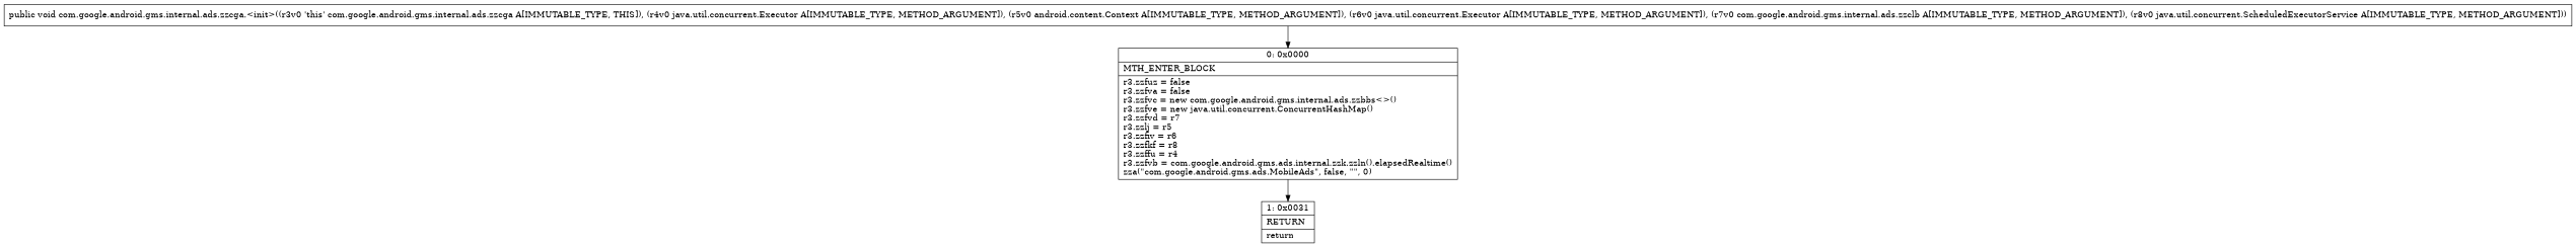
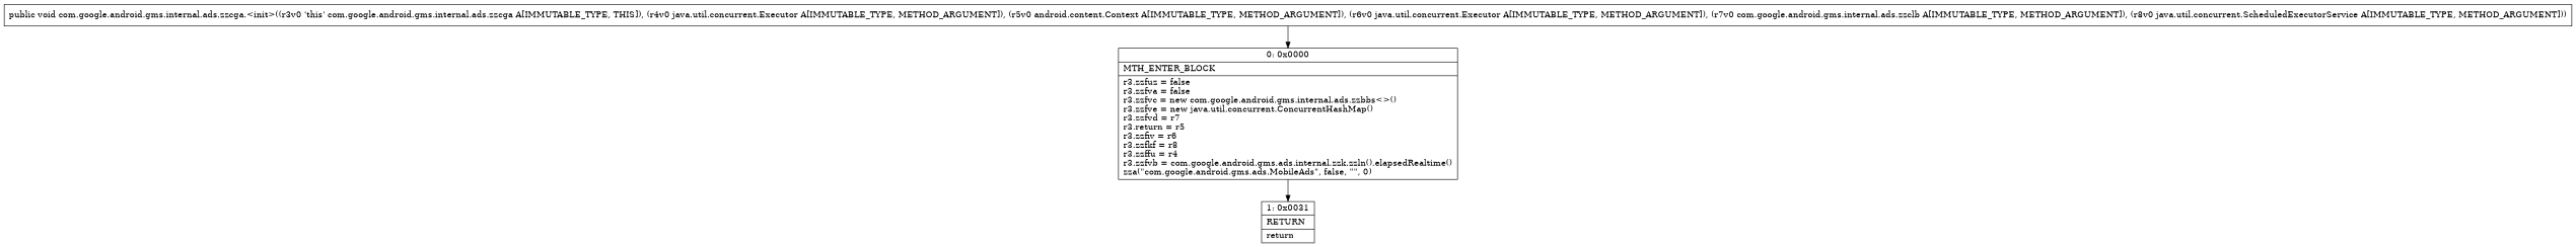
  digraph {
    node [shape=record]
-   n1 [label="{0\:\ 0x0000|MTH_ENTER_BLOCK\l|r3.zzfuz = false\lr3.zzfva = false\lr3.zzfvc = new com.google.android.gms.internal.ads.zzbbs\<\>()\lr3.zzfve = new java.util.concurrent.ConcurrentHashMap()\lr3.zzfvd = r7\lr3.zzlj = r5\lr3.zzfiv = r6\lr3.zzfkf = r8\lr3.zzffu = r4\lr3.zzfvb = com.google.android.gms.ads.internal.zzk.zzln().elapsedRealtime()\lzza(\"com.google.android.gms.ads.MobileAds\", false, \"\", 0)\l}"]
+   n1 [label="{0\:\ 0x0000|MTH_ENTER_BLOCK\l|r3.zzfuz = false\lr3.zzfva = false\lr3.zzfvc = new com.google.android.gms.internal.ads.zzbbs\<\>()\lr3.zzfve = new java.util.concurrent.ConcurrentHashMap()\lr3.zzfvd = r7\lr3.return = r5\lr3.zzfiv = r6\lr3.zzfkf = r8\lr3.zzffu = r4\lr3.zzfvb = com.google.android.gms.ads.internal.zzk.zzln().elapsedRealtime()\lzza(\"com.google.android.gms.ads.MobileAds\", false, \"\", 0)\l}"]
    n2 [label="{1\:\ 0x0031|RETURN\l|return\l}"]
    n3 [label="{public void com.google.android.gms.internal.ads.zzcga.\<init\>((r3v0 'this' com.google.android.gms.internal.ads.zzcga A[IMMUTABLE_TYPE, THIS]), (r4v0 java.util.concurrent.Executor A[IMMUTABLE_TYPE, METHOD_ARGUMENT]), (r5v0 android.content.Context A[IMMUTABLE_TYPE, METHOD_ARGUMENT]), (r6v0 java.util.concurrent.Executor A[IMMUTABLE_TYPE, METHOD_ARGUMENT]), (r7v0 com.google.android.gms.internal.ads.zzclb A[IMMUTABLE_TYPE, METHOD_ARGUMENT]), (r8v0 java.util.concurrent.ScheduledExecutorService A[IMMUTABLE_TYPE, METHOD_ARGUMENT])) }"]
    n1 -> n2
    n3 -> n1
  }
